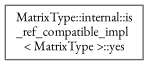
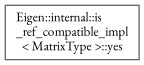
  digraph {
    rankdir=LR
    fontname="EB Garamond"
-   n1 [color=grey40 fillcolor=white fontname="EB Garamond" fontsize=10 height=0.2 label="MatrixType::internal::is\l_ref_compatible_impl\l\< MatrixType \>::yes" shape=box style=filled width=0.4]
+   n1 [color=grey40 fillcolor=white fontname="EB Garamond" fontsize=10 height=0.2 label="Eigen::internal::is\l_ref_compatible_impl\l\< MatrixType \>::yes" shape=box style=filled width=0.4]
  }
